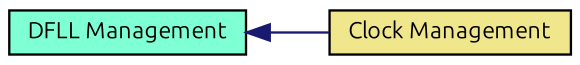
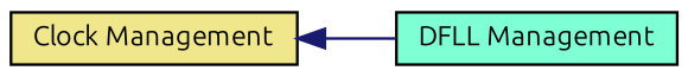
  digraph {
    rankdir=LR
    fontname=Ubuntu
    node [color=black fontname=Ubuntu fontsize=10 shape=record style=filled]
    n1 [fillcolor=aquamarine fontcolor=black height=0.2 label="DFLL Management" width=0.4]
    n2 [fillcolor=khaki height=0.2 label="Clock Management" width=0.4]
-   n1 -> n2 [color=midnightblue dir=back fontname=Ubuntu fontsize=10 labelfontname=FreeSans labelfontsize=10 shape=plaintext style=solid]
+   n2 -> n1 [color=midnightblue dir=back fontname=Ubuntu fontsize=10 labelfontname=FreeSans labelfontsize=10 shape=plaintext style=solid]
  }
